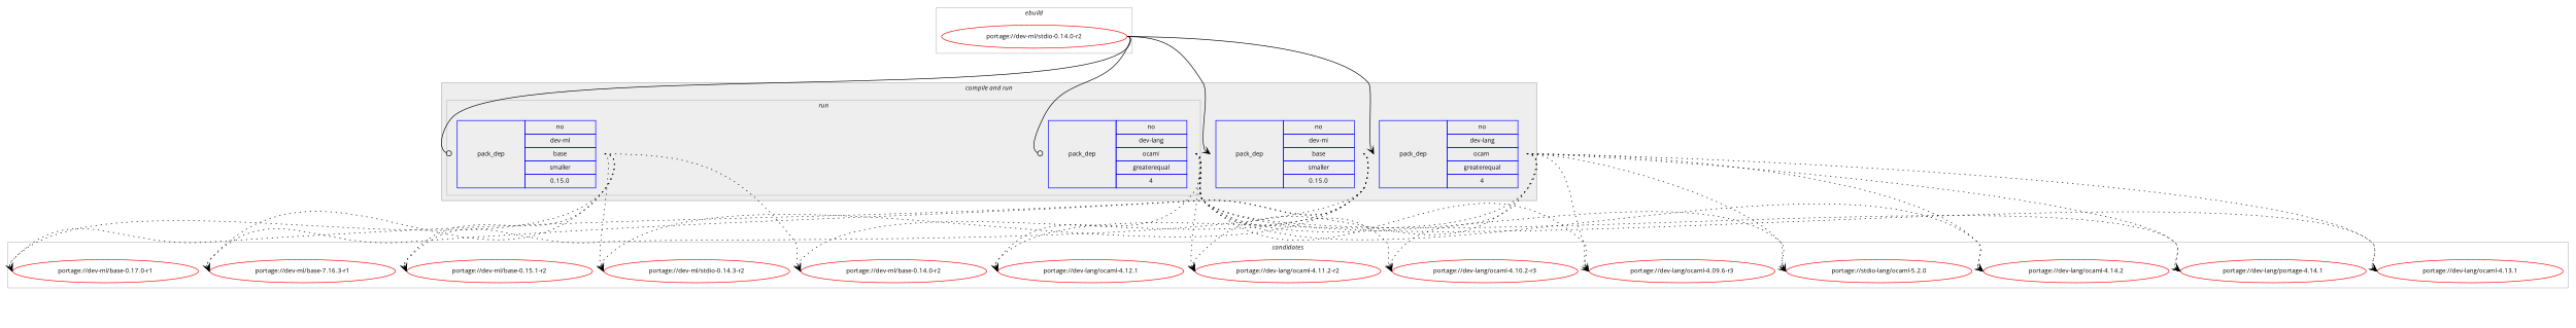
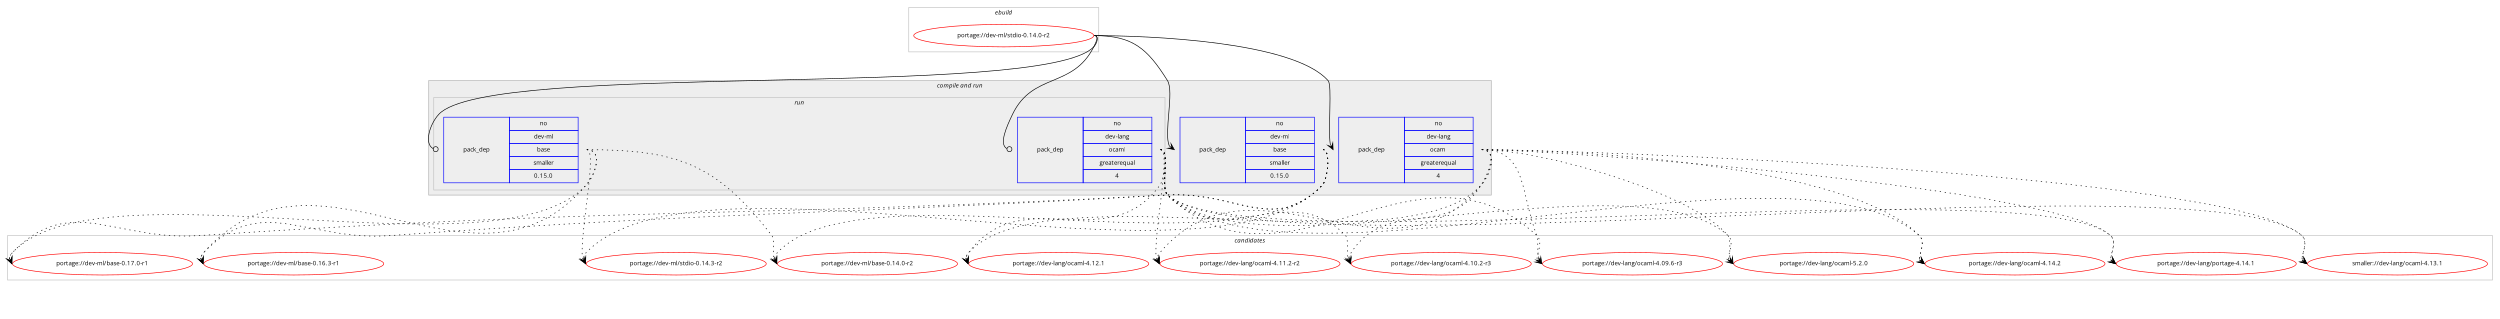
  digraph {
    compound=true
    concentrate=true
    fontname="Open Sans"
    fontsize=10
    newrank=true
    rankdir=TB
    ranksep=1.5
    node [color=red fontname="Open Sans" fontsize=10]
    edge [arrowhead=vee fontname="Open Sans" headport=w style=dotted tailport=e weight=100]
    n1 [label="portage://dev-ml/stdio-0.14.0-r2" width=4]
    n2 [color=blue label=<<TABLE BORDER="0" CELLBORDER="1" CELLSPACING="0" CELLPADDING="4" WIDTH="220"><TR><TD ROWSPAN="6" CELLPADDING="30">pack_dep</TD></TR><TR><TD WIDTH="110">no</TD></TR><TR><TD>dev-lang</TD></TR><TR><TD>ocaml</TD></TR><TR><TD>greaterequal</TD></TR><TR><TD>4</TD></TR></TABLE>> shape=none]
    n3 [color=blue label=<<TABLE BORDER="0" CELLBORDER="1" CELLSPACING="0" CELLPADDING="4" WIDTH="220"><TR><TD ROWSPAN="6" CELLPADDING="30">pack_dep</TD></TR><TR><TD WIDTH="110">no</TD></TR><TR><TD>dev-ml</TD></TR><TR><TD>base</TD></TR><TR><TD>smaller</TD></TR><TR><TD>0.15.0</TD></TR></TABLE>> shape=none]
    n4 [color=blue label=<<TABLE BORDER="0" CELLBORDER="1" CELLSPACING="0" CELLPADDING="4" WIDTH="220"><TR><TD ROWSPAN="6" CELLPADDING="30">pack_dep</TD></TR><TR><TD WIDTH="110">no</TD></TR><TR><TD>dev-lang</TD></TR><TR><TD>ocaml</TD></TR><TR><TD>greaterequal</TD></TR><TR><TD>4</TD></TR></TABLE>> shape=none]
    n5 [color=blue label=<<TABLE BORDER="0" CELLBORDER="1" CELLSPACING="0" CELLPADDING="4" WIDTH="220"><TR><TD ROWSPAN="6" CELLPADDING="30">pack_dep</TD></TR><TR><TD WIDTH="110">no</TD></TR><TR><TD>dev-ml</TD></TR><TR><TD>base</TD></TR><TR><TD>smaller</TD></TR><TR><TD>0.15.0</TD></TR></TABLE>> shape=none]
    n6 [label="portage://dev-lang/ocaml-4.09.6-r3" width=4]
    n7 [label="portage://dev-lang/ocaml-4.10.2-r3" width=4]
    n8 [label="portage://dev-lang/ocaml-4.11.2-r2" width=4]
    n9 [label="portage://dev-lang/ocaml-4.12.1" width=4]
-   n10 [label="portage://dev-lang/ocaml-4.13.1" width=4]
+   n10 [label="smaller://dev-lang/ocaml-4.13.1" width=4]
    n11 [label="portage://dev-lang/portage-4.14.1" width=4]
    n12 [label="portage://dev-lang/ocaml-4.14.2" width=4]
-   n13 [label="portage://stdio-lang/ocaml-5.2.0" width=4]
+   n13 [label="portage://dev-lang/ocaml-5.2.0" width=4]
    n14 [label="portage://dev-ml/base-0.14.0-r2" width=4]
    n15 [label="portage://dev-ml/stdio-0.14.3-r2" width=4]
-   n16 [label="portage://dev-ml/base-0.15.1-r2" width=4]
-   n17 [label="portage://dev-ml/base-7.16.3-r1" width=4]
+   n17 [label="portage://dev-ml/base-0.16.3-r1" width=4]
    n18 [label="portage://dev-ml/base-0.17.0-r1" width=4]
    subgraph cluster_1 {
      color=gray
      label=<<i>ebuild</i>>
      rank=same
      n1
    }
    subgraph cluster_2 {
      color=gray
      label=<<i>dependencies</i>>
      subgraph cluster_3 {
        color=gray
        fillcolor="#eeeeee"
        label=<<i>compile</i>>
        style=filled
        subgraph sub_4 {
          color=gray
          fillcolor="#eeeeee"
          label=<<i>compile</i>>
          style=filled
          n2
        }
        subgraph sub_5 {
          color=gray
          fillcolor="#eeeeee"
          label=<<i>compile</i>>
          style=filled
          n3
        }
      }
      subgraph cluster_6 {
        color=gray
        fillcolor="#eeeeee"
        label=<<i>compile and run</i>>
        style=filled
      }
      subgraph cluster_7 {
        color=gray
        fillcolor="#eeeeee"
        label=<<i>run</i>>
        style=filled
        subgraph sub_8 {
          color=gray
          fillcolor="#eeeeee"
          label=<<i>run</i>>
          style=filled
          n4
        }
        subgraph sub_9 {
          color=gray
          fillcolor="#eeeeee"
          label=<<i>run</i>>
          style=filled
          n5
        }
      }
    }
    subgraph cluster_10 {
      color=gray
      label=<<i>candidates</i>>
      rank=same
      subgraph sub_11 {
        color=black
        label=<<i>candidates</i>>
        nodesep=1
        rank=same
        n6
        n7
        n8
        n9
        n10
        n11
        n12
        n13
      }
      subgraph sub_12 {
        color=black
        label=<<i>candidates</i>>
        nodesep=1
        rank=same
        n14
        n15
-       n16
        n17
        n18
      }
      subgraph sub_13 {
        color=black
        label=<<i>candidates</i>>
        nodesep=1
        rank=same
        n6
        n7
        n8
        n9
        n10
        n11
        n12
        n13
      }
      subgraph sub_14 {
        color=black
        label=<<i>candidates</i>>
        nodesep=1
        rank=same
        n14
        n15
-       n16
        n17
        n18
      }
    }
    n1 -> n2 [style=solid weight=20]
    n1 -> n3 [style=solid weight=20]
    n1 -> n4 [arrowhead=odot style=solid weight=20]
    n1 -> n5 [arrowhead=odot style=solid weight=20]
    n2 -> n6
    n2 -> n7
    n2 -> n8
    n2 -> n9
    n2 -> n10
    n2 -> n11
    n2 -> n12
    n2 -> n13
    n3 -> n14
    n3 -> n15
-   n3 -> n16
    n3 -> n17
    n3 -> n18
    n4 -> n6
    n4 -> n7
    n4 -> n8
    n4 -> n9
    n4 -> n10
    n4 -> n11
    n4 -> n12
    n4 -> n13
    n5 -> n14
    n5 -> n15
-   n5 -> n16
    n5 -> n17
    n5 -> n18
  }
